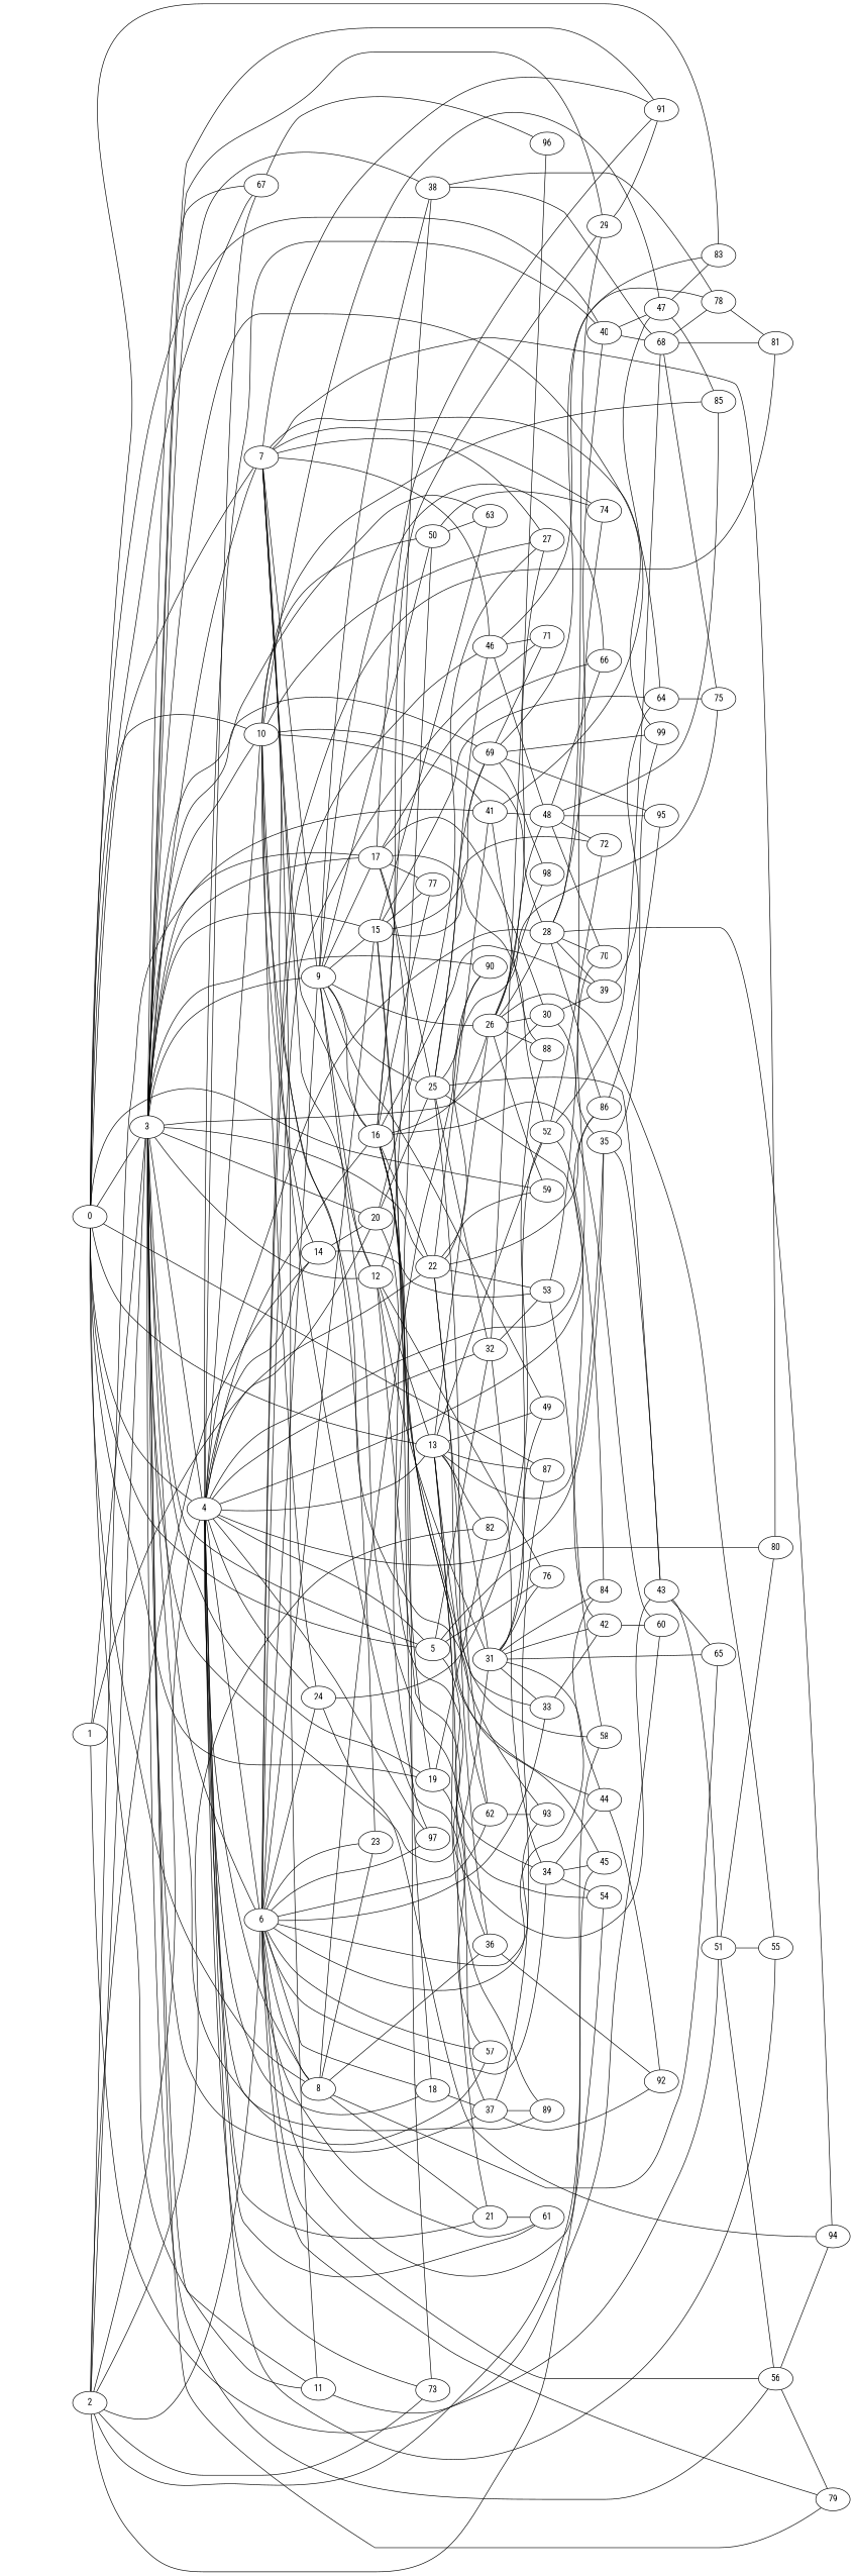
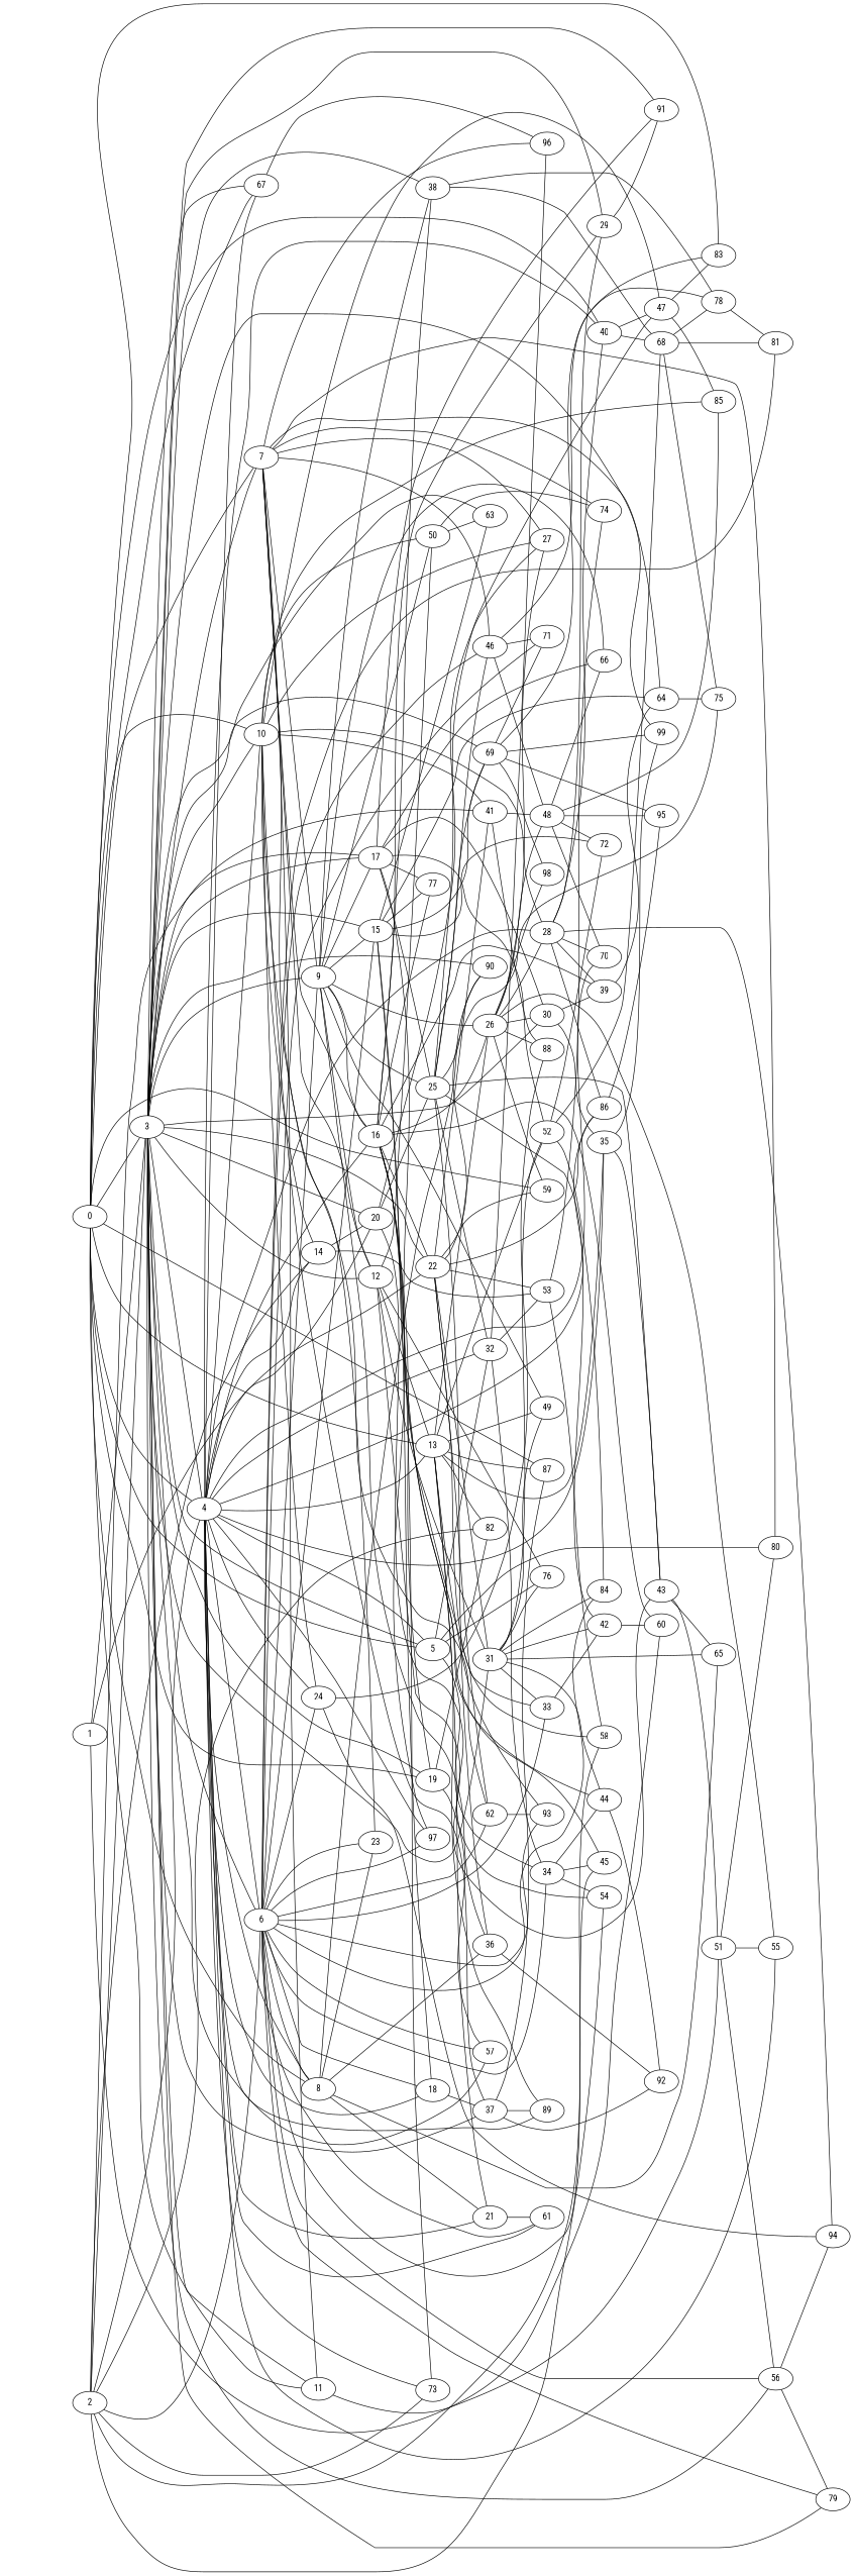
  strict graph {
    fontname="Roboto Condensed"
    rankdir=LR
    node [fontname="Roboto Condensed"]
    edge [fontname="Roboto Condensed" is_available=True prob=1.0]
    0
    3
    4
    5
    7
    8
    10
    11
    13
    19
    38
    59
    67
    83
    87
    22
    6
    17
    9
    12
    15
    20
    29
    30
    31
    37
    40
    41
    56
    57
    63
    69
    79
    90
    91
    99
    14
    73
    16
    18
    21
    24
    28
    32
    35
    55
    61
    70
    86
    89
    97
    34
    76
    80
    23
    46
    27
    64
    74
    96
    36
    65
    62
    50
    47
    85
    51
    82
    93
    26
    49
    52
    68
    78
    1
    60
    58
    53
    75
    2
    54
    33
    45
    71
    81
    84
    25
    66
    77
    43
    44
    72
    39
    42
    92
    88
    48
    94
    98
    95
    0 -- 3
    0 -- 4
    0 -- 5 [prob=0.271467740518]
    0 -- 7 [prob=0.963535075287]
    0 -- 8 [prob=0.554789112039]
    0 -- 10 [prob=0.470004443746]
    0 -- 11
    0 -- 13 [prob=0.517346084095]
    0 -- 19 [prob=0.0350187568412]
    0 -- 38 [prob=0.343395959607]
    0 -- 59 [prob=0.864049173362]
    0 -- 67 [prob=0.222247414548]
    0 -- 83
    0 -- 87
    3 -- 4 [prob=0.722684313473]
    3 -- 5 [prob=0.188342471376]
    3 -- 7 [prob=0.746668686217]
    3 -- 10 [prob=0.143452663859]
    3 -- 11 [prob=0.120539502625]
    3 -- 19
    3 -- 67 [prob=0.921808461472]
    3 -- 22
    3 -- 6
    3 -- 17 [prob=0.75491812777]
    3 -- 9 [prob=0.415137669848]
    3 -- 12 [prob=0.376715198024]
    3 -- 15 [prob=0.628381113196]
    3 -- 20 [prob=0.215705565172]
    3 -- 29 [prob=0.359162037079]
    3 -- 30 [prob=0.262315489767]
    3 -- 31 [prob=0.0273105798393]
    3 -- 37 [prob=0.292909948457]
    3 -- 40 [prob=0.844164755796]
    3 -- 41
    3 -- 56 [prob=0.207733570202]
    3 -- 57 [prob=0.649760701784]
    3 -- 63 [prob=0.58682885161]
    3 -- 69 [prob=0.934531210147]
    3 -- 79 [prob=0.0650171982359]
    3 -- 90 [prob=0.348380789391]
    3 -- 91 [prob=0.679852358808]
    3 -- 99 [prob=0.590123040508]
    4 -- 5 [prob=0.790857121961]
    4 -- 8 [prob=0.704016073493]
    4 -- 10 [prob=0.884691569034]
    4 -- 13 [prob=0.503574590981]
    4 -- 67
    4 -- 6 [prob=0.213706872081]
    4 -- 20 [prob=0.504782358473]
    4 -- 40 [prob=0.226164700643]
    4 -- 14
    4 -- 73 [prob=0.415009743388]
    4 -- 16 [prob=0.497870696501]
    4 -- 18 [prob=0.497080457254]
    4 -- 21 [prob=0.248876915821]
    4 -- 24 [prob=0.511578770743]
    4 -- 28
    4 -- 32 [prob=0.225296722406]
    4 -- 35 [prob=0.605679889901]
    4 -- 55 [prob=0.783150324075]
    4 -- 61 [prob=0.399822152804]
    4 -- 70 [prob=0.290398015746]
    4 -- 86 [prob=0.229583902525]
    4 -- 89 [prob=0.167982782375]
    4 -- 97 [prob=0.27528665988]
    5 -- 32 [prob=0.932504198296]
    5 -- 34 [prob=0.447232671376]
    5 -- 76 [prob=0.978668992915]
    5 -- 80
    7 -- 11 [prob=0.4271962412]
    7 -- 9 [prob=0.336942412503]
    7 -- 12
    7 -- 16 [prob=0.352899007447]
    7 -- 80 [prob=0.46859195398]
    7 -- 23 [prob=0.72104880085]
    7 -- 46 [prob=0.398021528424]
    7 -- 27 [prob=0.103796011535]
    7 -- 64 [prob=0.217404600815]
    7 -- 74 [prob=0.657937003205]
-   7 -- 91 [prob=0.87313242275]
+   7 -- 96 [prob=0.87313242275]
    8 -- 90 [prob=0.32051945981]
    8 -- 21 [prob=0.855450794956]
    8 -- 23
    8 -- 36
    8 -- 65 [prob=0.278975621451]
    10 -- 37 [prob=0.290781633989]
    10 -- 41 [prob=0.525309509677]
    10 -- 14 [prob=0.657620906728]
    10 -- 24 [prob=0.75149565354]
    10 -- 28 [prob=0.773936126068]
    10 -- 27 [prob=0.156612863706]
    10 -- 62 [prob=0.449469828659]
    10 -- 50 [prob=0.665849057376]
    10 -- 47 [prob=0.487212090412]
    10 -- 85
    11 -- 51 [prob=0.368087995438]
    13 -- 87 [prob=0.840439532463]
    13 -- 21 [prob=0.451006447957]
    13 -- 35
    13 -- 89 [prob=0.335758600108]
    13 -- 82 [prob=0.0816426069066]
    13 -- 93
    13 -- 26 [prob=0.346715572504]
    13 -- 49 [prob=0.860101353588]
    13 -- 52
    19 -- 57 [prob=0.967554135526]
    19 -- 82
    38 -- 68 [prob=0.0603998733692]
    38 -- 78 [prob=0.110373181605]
    67 -- 96
    22 -- 59 [prob=0.892845799187]
-   13 -- 31 [prob=0.581361021798]
+   22 -- 31 [prob=0.581361021798]
    22 -- 41 [prob=0.479579006918]
    22 -- 86 [prob=0.714167433603]
    22 -- 62 [prob=0.339567742126]
    22 -- 58
    22 -- 53 [prob=0.657843680751]
    22 -- 75 [prob=0.705149068679]
    6 -- 8 [prob=0.789647836759]
    6 -- 9 [prob=0.684711007214]
    6 -- 15 [prob=0.526581642521]
    6 -- 56 [prob=0.103484009579]
    6 -- 57 [prob=0.117543478537]
    6 -- 79 [prob=0.460480154157]
    6 -- 18 [prob=0.593927035275]
    6 -- 24 [prob=0.39285372168]
    6 -- 61 [prob=0.673756283531]
    6 -- 97
    6 -- 34 [prob=0.0106451526042]
    6 -- 23 [prob=0.119218373544]
    6 -- 46
    6 -- 62 [prob=0.898517147164]
    6 -- 93 [prob=0.982009052367]
    6 -- 33 [prob=0.987568168594]
    6 -- 45 [prob=0.731534664468]
    6 -- 71 [prob=0.721783137227]
    6 -- 81 [prob=0.122506203775]
    6 -- 84 [prob=0.40253078675]
    17 -- 30 [prob=0.887512708744]
    17 -- 91 [prob=0.359634617893]
    17 -- 52 [prob=0.931970467704]
    17 -- 45 [prob=0.277042745175]
    17 -- 25 [prob=0.877514400257]
    17 -- 66
    17 -- 77 [prob=0.645419096155]
    9 -- 38 [prob=0.813223171236]
    9 -- 17 [prob=0.399255294004]
    9 -- 12 [prob=0.50008390344]
    9 -- 15 [prob=0.141272138046]
    9 -- 16 [prob=0.336459266215]
    9 -- 36 [prob=0.83555374535]
    9 -- 50 [prob=0.0355088118321]
    9 -- 26 [prob=0.487336390827]
    9 -- 49
    9 -- 25 [prob=0.907189695246]
    9 -- 66 [prob=0.221595687303]
    12 -- 13 [prob=0.408826798252]
    12 -- 31 [prob=0.238161326876]
    12 -- 76
    12 -- 50
    12 -- 43 [prob=0.974356238477]
    15 -- 63 [prob=0.355423478116]
    15 -- 69 [prob=0.287932277424]
    15 -- 18
    15 -- 64 [prob=0.313181067326]
    15 -- 77 [prob=0.0819166688111]
    15 -- 44
    15 -- 72 [prob=0.830816933907]
    20 -- 27 [prob=0.455383404691]
    20 -- 54 [prob=0.706004313899]
    20 -- 25
    29 -- 91 [prob=0.123556854677]
    30 -- 35 [prob=0.920580421103]
    30 -- 39 [prob=0.470533032083]
    31 -- 76 [prob=0.313400856112]
    31 -- 65 [prob=0.578079576715]
    31 -- 49 [prob=0.758053644158]
    31 -- 52 [prob=0.410601718033]
    31 -- 33 [prob=0.0468407205449]
    31 -- 84 [prob=0.321400022034]
    31 -- 44 [prob=0.398606447375]
    31 -- 42
    37 -- 87 [prob=0.763737903293]
    37 -- 89 [prob=0.220152347504]
    37 -- 92 [prob=0.454563249695]
    40 -- 47 [prob=0.575372246121]
    40 -- 68 [prob=0.401170596276]
    41 -- 88 [prob=0.362320346911]
    41 -- 48
    56 -- 79 [prob=0.486393938149]
    56 -- 94
    69 -- 83 [prob=0.980089394989]
    69 -- 99
    69 -- 71 [prob=0.292339022784]
    69 -- 98 [prob=0.196867179705]
    69 -- 95
    14 -- 20 [prob=0.719205126631]
    14 -- 53 [prob=0.851435154904]
    16 -- 19 [prob=0.932525832478]
    16 -- 38
    16 -- 22 [prob=0.60745696801]
    16 -- 29 [prob=0.956828702541]
    16 -- 73 [prob=0.540998267654]
    16 -- 97 [prob=0.899923192301]
    16 -- 26
    16 -- 60 [prob=0.168130399106]
    16 -- 33
    16 -- 77
    16 -- 39 [prob=0.83255753624]
    18 -- 37 [prob=0.920526736176]
    21 -- 61
    24 -- 88
    24 -- 94 [prob=0.17020880558]
    28 -- 29 [prob=0.0718201113547]
    28 -- 40 [prob=0.265183327346]
    28 -- 70 [prob=0.931264975946]
    28 -- 86 [prob=0.527661126652]
    28 -- 39 [prob=0.810329890346]
    28 -- 94 [prob=0.401525052555]
    32 -- 34 [prob=0.584260936913]
    32 -- 96 [prob=0.551267767349]
    32 -- 53 [prob=0.049493407884]
    35 -- 99 [prob=0.384588979802]
    35 -- 43 [prob=0.367025885148]
    86 -- 95
    34 -- 54
    34 -- 45 [prob=0.128144495829]
    34 -- 44 [prob=0.27514241502]
    46 -- 78
    46 -- 71 [prob=0.770843492851]
    46 -- 48
    64 -- 75 [prob=0.0463628368375]
    36 -- 92
    62 -- 93 [prob=0.263592854854]
    50 -- 63 [prob=0.795557992056]
    50 -- 74
    47 -- 83
    47 -- 85
    51 -- 56 [prob=0.900857942068]
    51 -- 55 [prob=0.387399726728]
    51 -- 80
    26 -- 59 [prob=0.686695024744]
    26 -- 30
    26 -- 28
    26 -- 55
    26 -- 27 [prob=0.317566995432]
    26 -- 88 [prob=0.0221973792367]
    26 -- 48 [prob=0.307207436772]
    26 -- 98 [prob=0.172075414428]
    52 -- 68
    52 -- 84
    52 -- 72 [prob=0.412054380058]
    68 -- 78 [prob=0.0120346085433]
    68 -- 75
    68 -- 81 [prob=0.805633333235]
    78 -- 81 [prob=0.334068781905]
    1 -- 3 [prob=0.772634903216]
    1 -- 22
    1 -- 60 [prob=0.268660713858]
    53 -- 74 [prob=0.120421738172]
    53 -- 58 [prob=0.302504927503]
    2 -- 3
    2 -- 4 [prob=0.241016455143]
    2 -- 6
    2 -- 17
    2 -- 14 [prob=0.161263621161]
    2 -- 73 [prob=0.55472584195]
    2 -- 82
    2 -- 58 [prob=0.888149946104]
    2 -- 54
    33 -- 42 [prob=0.257129742991]
    25 -- 69
    25 -- 90 [prob=0.0271292387465]
    25 -- 32 [prob=0.473123101502]
    25 -- 46 [prob=0.0563215712914]
    25 -- 36 [prob=0.00286823545996]
-   41 -- 47 [prob=0.907592973845]
+   25 -- 47 [prob=0.907592973845]
    25 -- 43 [prob=0.293998613077]
    25 -- 42 [prob=0.958532536777]
    43 -- 65
    43 -- 51 [prob=0.685834021781]
    44 -- 92
    39 -- 64
    42 -- 60 [prob=0.536920870209]
    48 -- 70 [prob=0.459062149659]
    48 -- 85 [prob=0.862785607602]
    48 -- 66 [prob=0.690462232619]
    48 -- 72
    48 -- 95
  }
